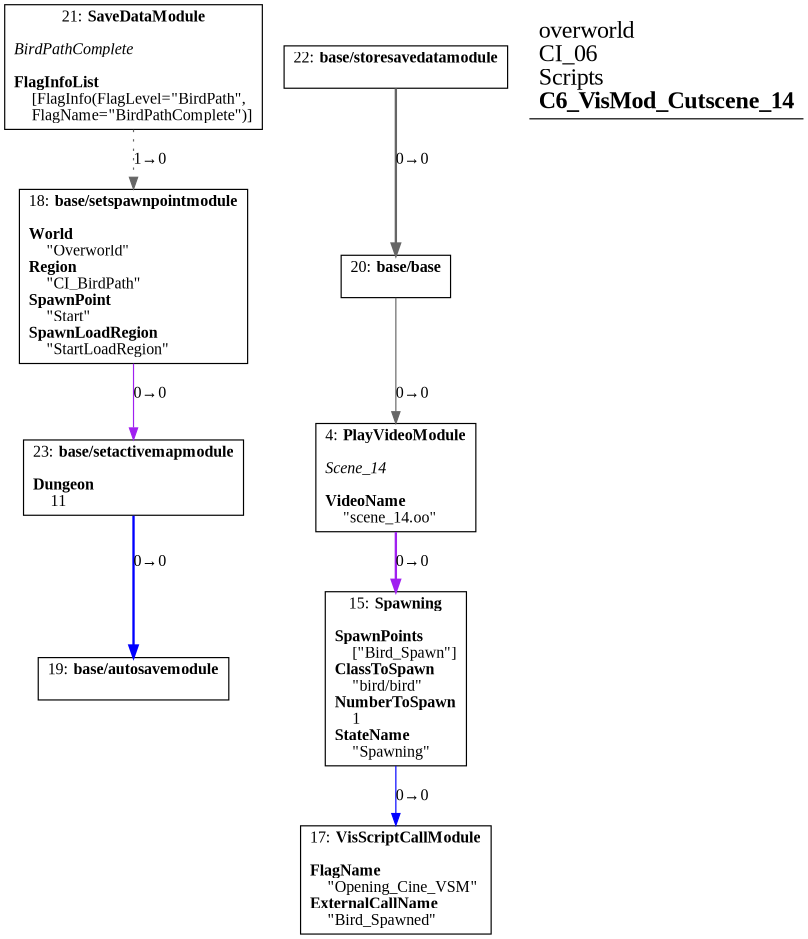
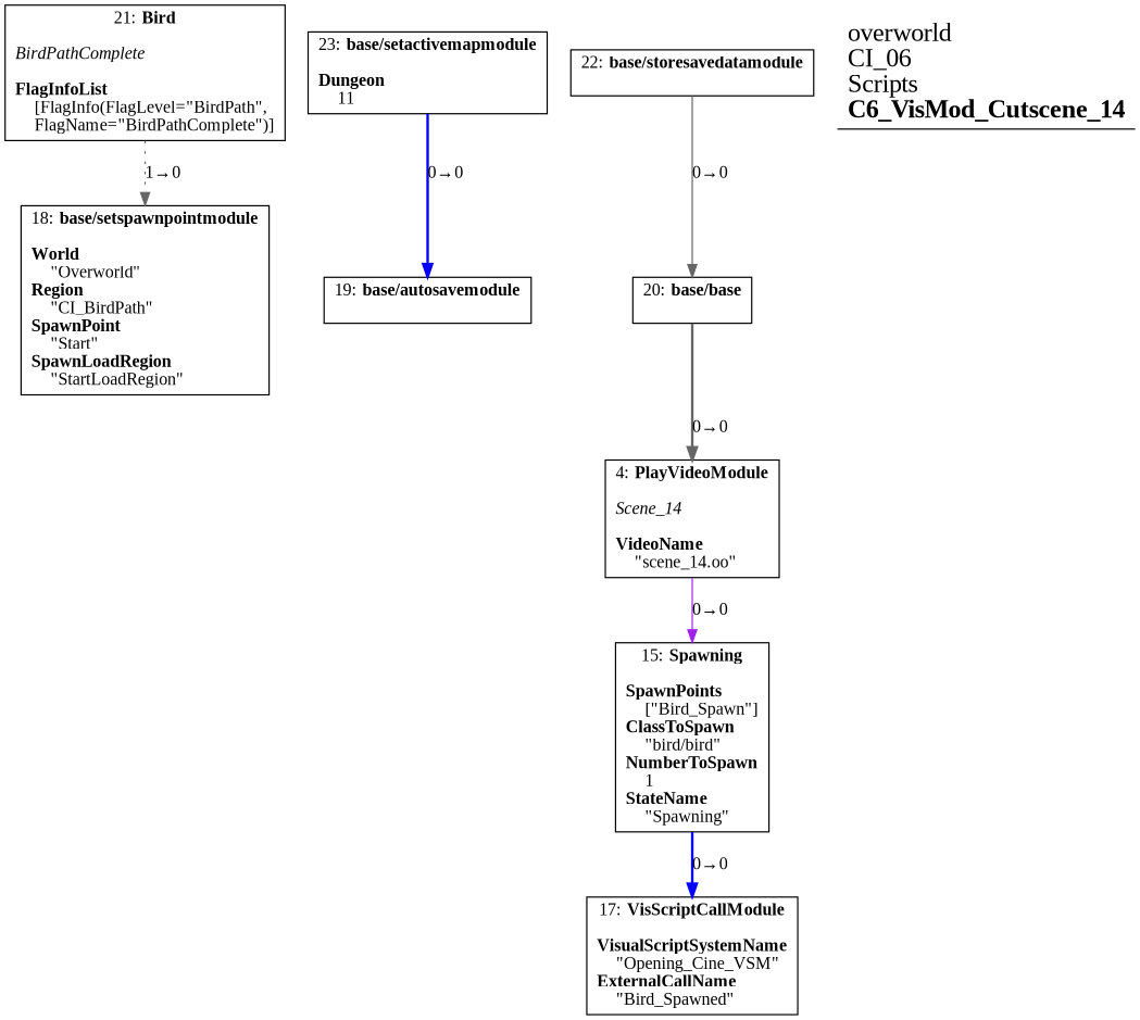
  digraph {
    fontname="Liberation Serif"
    splines=spline
    node [fontname="Liberation Serif" shape=box]
    edge [color=gray40 fontname="Liberation Serif" style=bold]
-   n1 [label=<21: <b>SaveDataModule</b><br/><br/><i>BirdPathComplete<br align="left"/></i><br align="left"/><b>FlagInfoList</b><br align="left"/>    [FlagInfo(FlagLevel=&quot;BirdPath&quot;, <br align="left"/>    FlagName=&quot;BirdPathComplete&quot;)]<br align="left"/>>]
+   n1 [label=<21: <b>Bird</b><br/><br/><i>BirdPathComplete<br align="left"/></i><br align="left"/><b>FlagInfoList</b><br align="left"/>    [FlagInfo(FlagLevel=&quot;BirdPath&quot;, <br align="left"/>    FlagName=&quot;BirdPathComplete&quot;)]<br align="left"/>>]
    n2 [label=<18: <b>base/setspawnpointmodule</b><br/><br/><b>World</b><br align="left"/>    &quot;Overworld&quot;<br align="left"/><b>Region</b><br align="left"/>    &quot;CI_BirdPath&quot;<br align="left"/><b>SpawnPoint</b><br align="left"/>    &quot;Start&quot;<br align="left"/><b>SpawnLoadRegion</b><br align="left"/>    &quot;StartLoadRegion&quot;<br align="left"/>>]
    n3 [label=<23: <b>base/setactivemapmodule</b><br/><br/><b>Dungeon</b><br align="left"/>    11<br align="left"/>>]
    n4 [label=<4: <b>PlayVideoModule</b><br/><br/><i>Scene_14<br align="left"/></i><br align="left"/><b>VideoName</b><br align="left"/>    &quot;scene_14.oo&quot;<br align="left"/>>]
    n5 [label=<15: <b>Spawning</b><br/><br/><b>SpawnPoints</b><br align="left"/>    [&quot;Bird_Spawn&quot;]<br align="left"/><b>ClassToSpawn</b><br align="left"/>    &quot;bird/bird&quot;<br align="left"/><b>NumberToSpawn</b><br align="left"/>    1<br align="left"/><b>StateName</b><br align="left"/>    &quot;Spawning&quot;<br align="left"/>>]
-   n6 [label=<17: <b>VisScriptCallModule</b><br/><br/><b>FlagName</b><br align="left"/>    &quot;Opening_Cine_VSM&quot;<br align="left"/><b>ExternalCallName</b><br align="left"/>    &quot;Bird_Spawned&quot;<br align="left"/>>]
+   n6 [label=<17: <b>VisScriptCallModule</b><br/><br/><b>VisualScriptSystemName</b><br align="left"/>    &quot;Opening_Cine_VSM&quot;<br align="left"/><b>ExternalCallName</b><br align="left"/>    &quot;Bird_Spawned&quot;<br align="left"/>>]
    n7 [label=<19: <b>base/autosavemodule</b><br/><br/>>]
    n8 [label=<22: <b>base/storesavedatamodule</b><br/><br/>>]
    n9 [label=<20: <b>base/base</b><br/><br/>>]
    n10 [label=<<font point-size="20">overworld<br align="left"/>CI_06<br align="left"/>Scripts<br align="left"/><b>C6_VisMod_Cutscene_14</b><br align="left"/></font>> shape=underline]
    n1 -> n2 [label="1→0" style=dotted]
-   n2 -> n3 [color=purple label="0→0" style=solid]
    n3 -> n7 [color=blue label="0→0"]
-   n4 -> n5 [color=purple label="0→0"]
-   n5 -> n6 [color=blue label="0→0" style=solid]
-   n8 -> n9 [label="0→0"]
-   n9 -> n4 [label="0→0" style=solid]
+   n4 -> n5 [color=purple label="0→0" style=solid]
+   n5 -> n6 [color=blue label="0→0"]
+   n8 -> n9 [label="0→0" style=solid]
+   n9 -> n4 [label="0→0"]
  }
